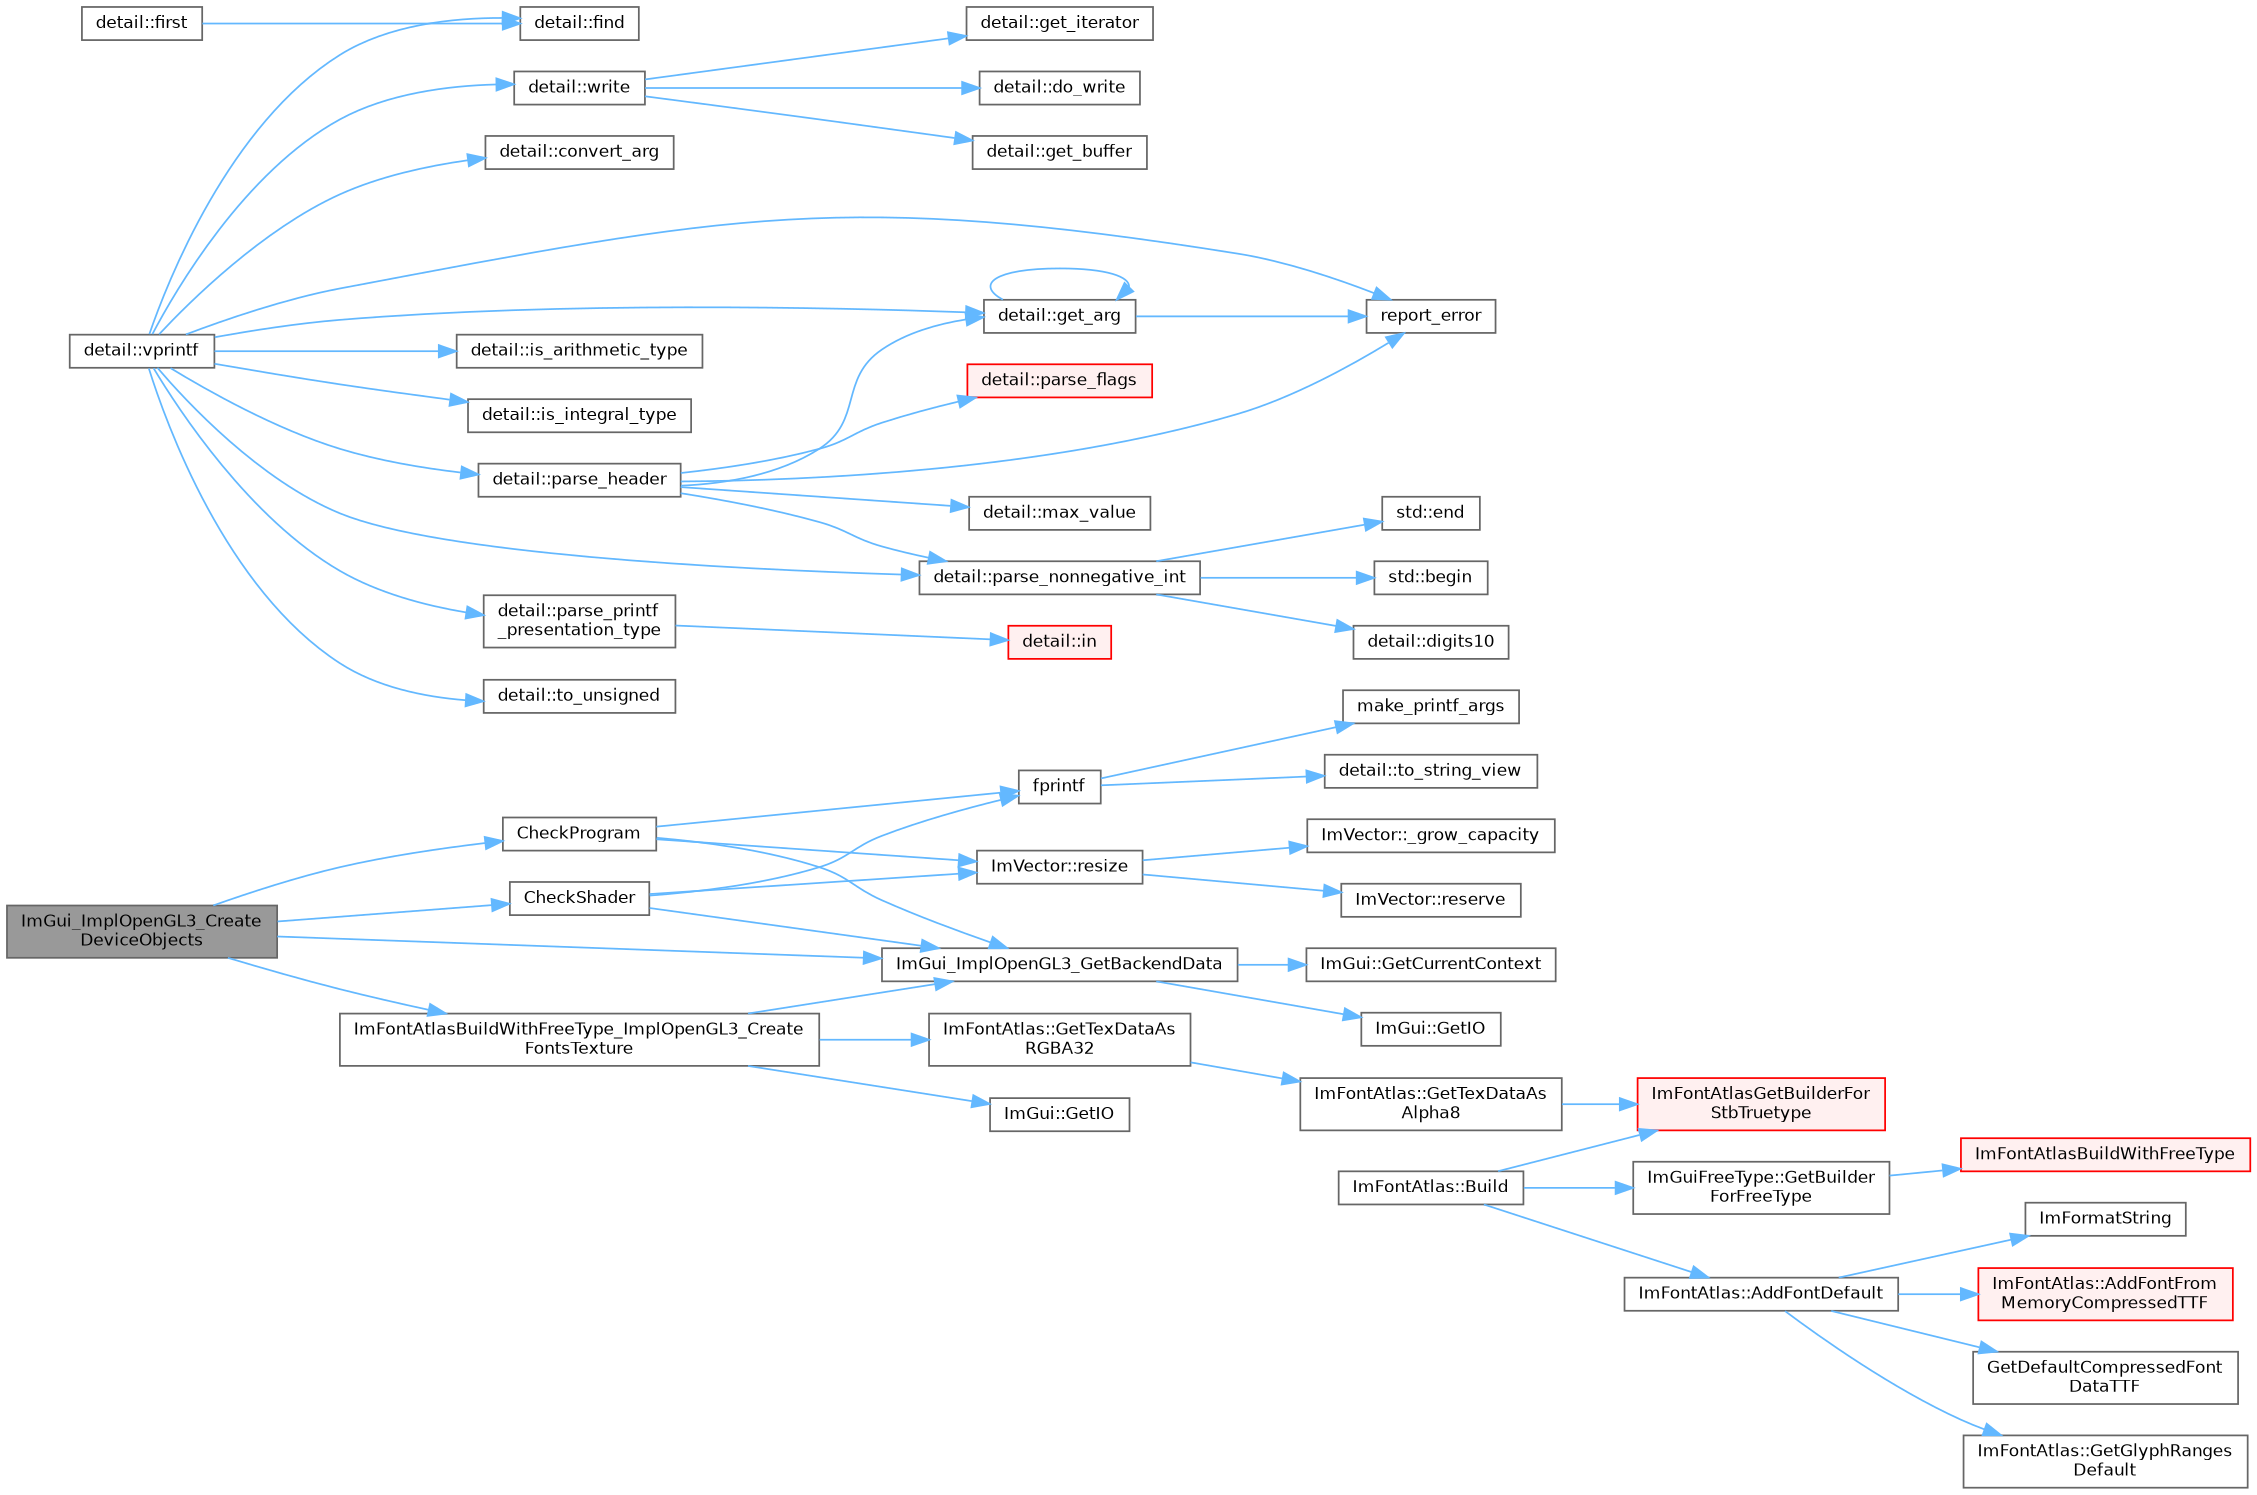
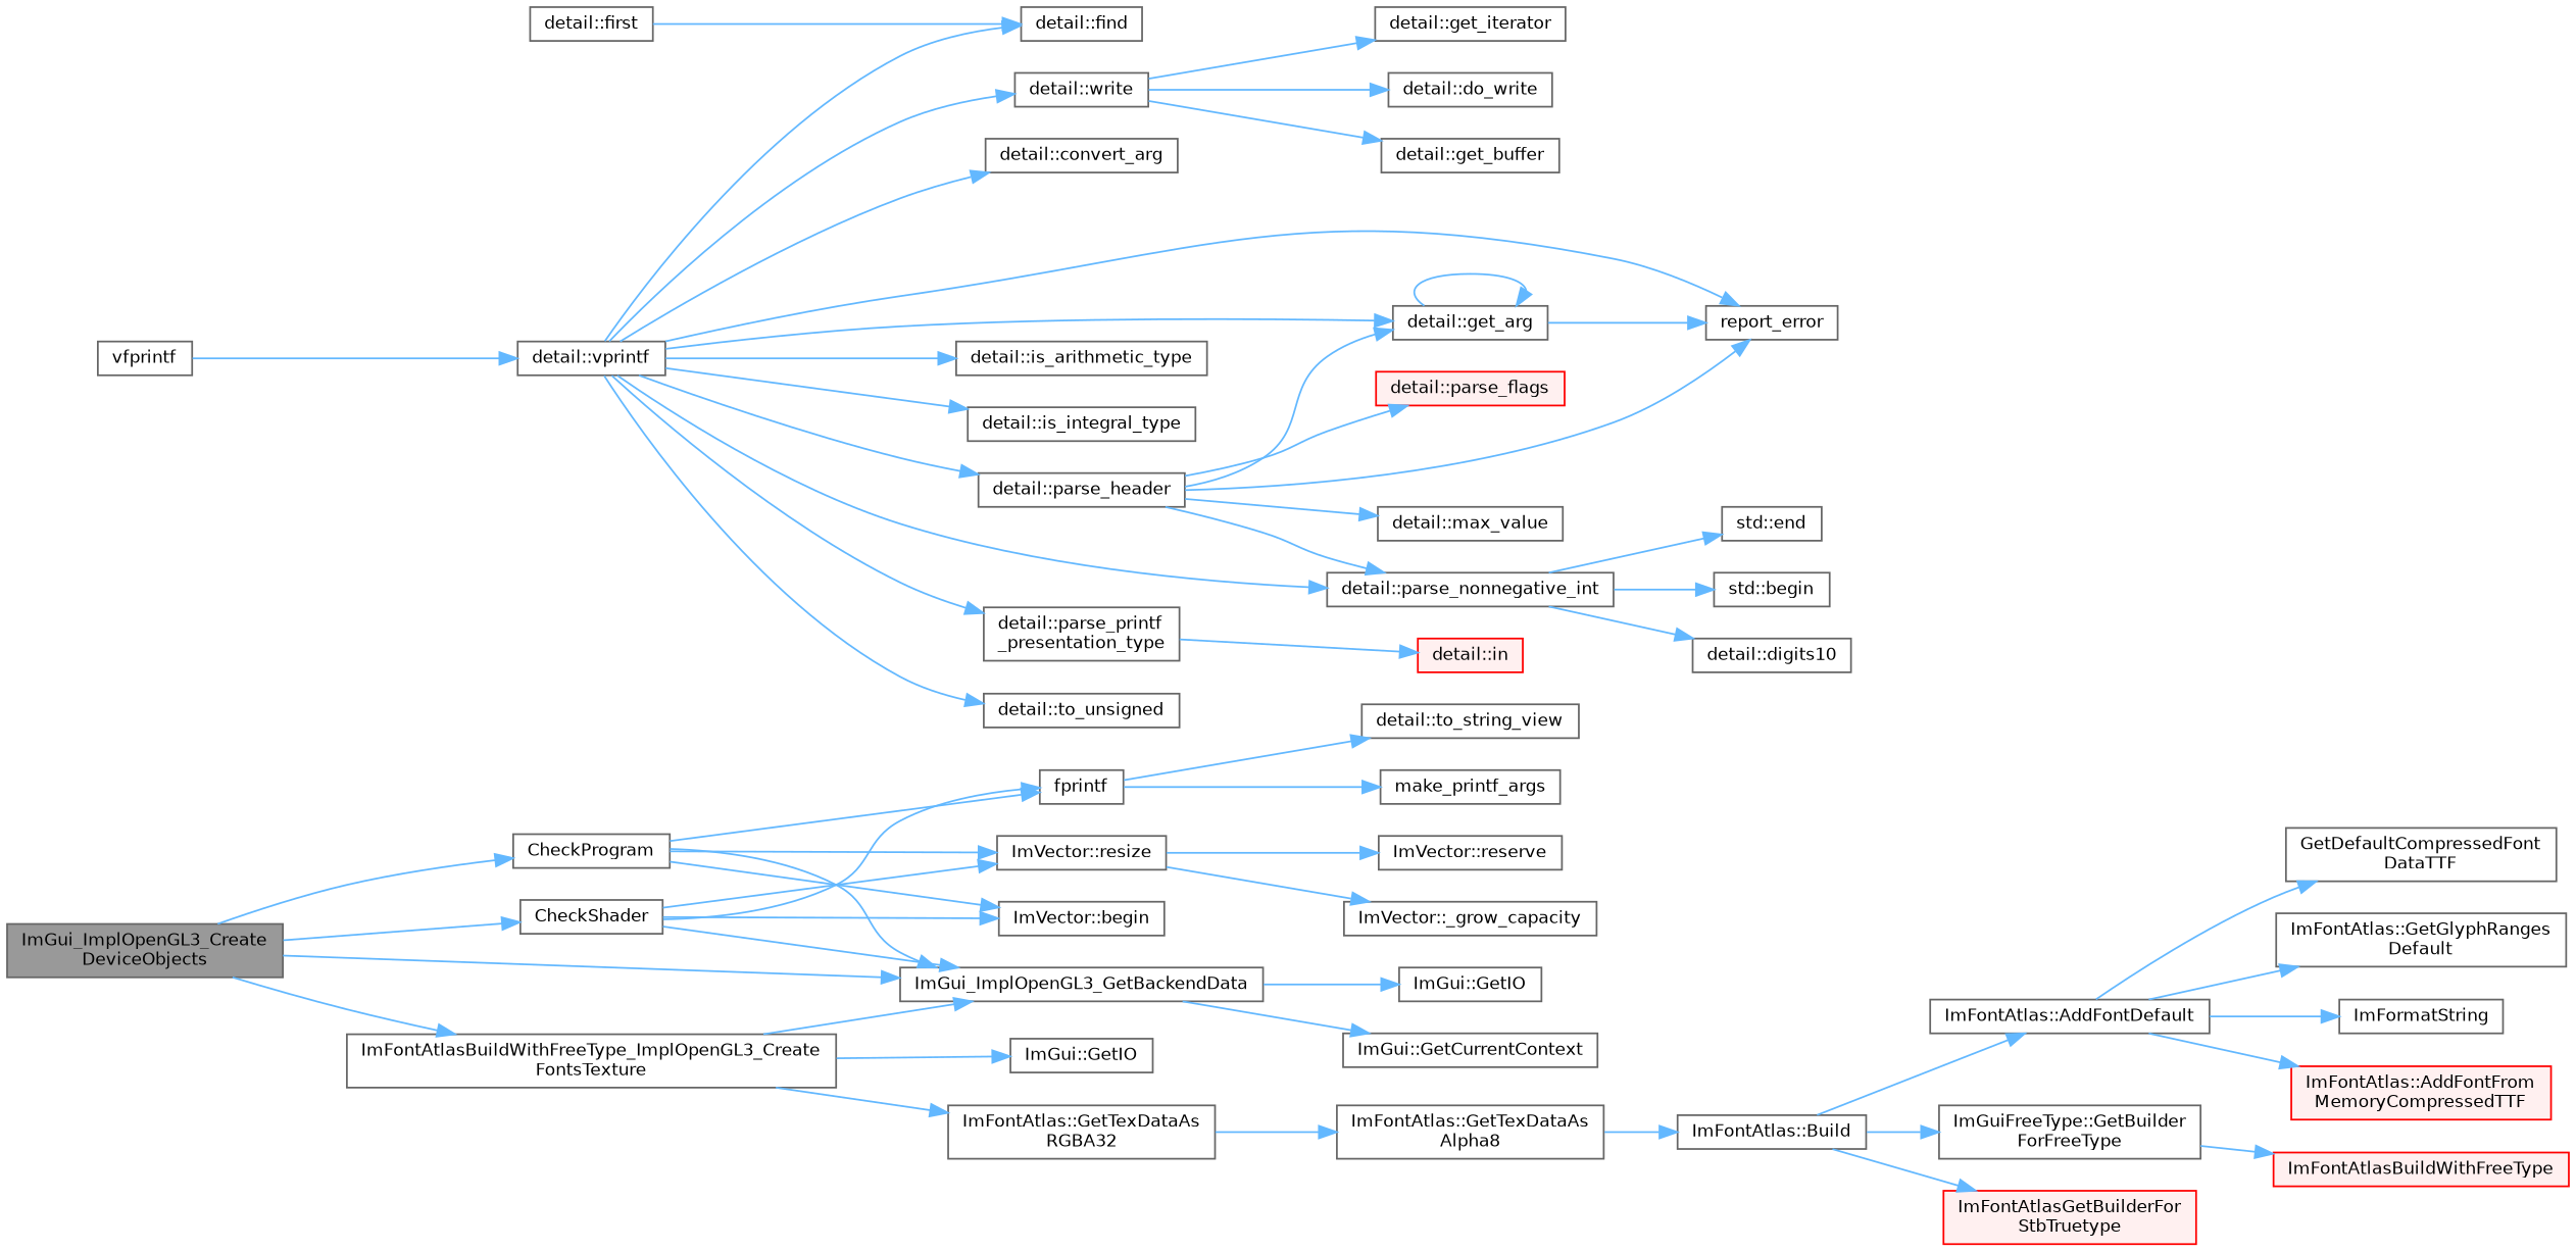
  digraph {
    rankdir=LR
    node [color=grey40 fillcolor=white fontname=Helvetica fontsize=10 shape=box style=filled]
    edge [color=steelblue1 fontname=Helvetica fontsize=10 labelfontname=Helvetica labelfontsize=10 style=solid]
    n1 [color=gray40 fillcolor=grey60 fontcolor=black height=0.2 label="ImGui_ImplOpenGL3_Create\lDeviceObjects" width=0.4]
    n2 [height=0.2 label=CheckProgram width=0.4]
    n3 [height=0.2 label=ImGui_ImplOpenGL3_GetBackendData width=0.4]
    n4 [height=0.2 label=CheckShader width=0.4]
    n5 [height=0.2 label="ImFontAtlasBuildWithFreeType_ImplOpenGL3_Create\lFontsTexture" width=0.4]
+   n6 [height=0.2 label="ImVector::begin" width=0.4]
    n7 [height=0.2 label=fprintf width=0.4]
    n8 [height=0.2 label="ImVector::resize" width=0.4]
    n9 [height=0.2 label="ImGui::GetCurrentContext" width=0.4]
    n10 [height=0.2 label="ImGui::GetIO" width=0.4]
    n11 [height=0.2 label="ImGui::GetIO" width=0.4]
    n12 [height=0.2 label="ImFontAtlas::GetTexDataAs\lRGBA32" width=0.4]
    n13 [height=0.2 label=make_printf_args width=0.4]
    n14 [height=0.2 label="detail::to_string_view" width=0.4]
    n15 [height=0.2 label="ImVector::_grow_capacity" width=0.4]
    n16 [height=0.2 label="ImVector::reserve" width=0.4]
+   n17 [height=0.2 label=vfprintf width=0.4]
    n18 [height=0.2 label="detail::vprintf" width=0.4]
    n19 [height=0.2 label="detail::convert_arg" width=0.4]
    n20 [height=0.2 label="detail::find" width=0.4]
    n21 [height=0.2 label="detail::get_arg" width=0.4]
    n22 [height=0.2 label=report_error width=0.4]
    n23 [height=0.2 label="detail::is_arithmetic_type" width=0.4]
    n24 [height=0.2 label="detail::is_integral_type" width=0.4]
    n25 [height=0.2 label="detail::parse_header" width=0.4]
    n26 [height=0.2 label="detail::parse_nonnegative_int" width=0.4]
    n27 [height=0.2 label="detail::parse_printf\l_presentation_type" width=0.4]
    n28 [height=0.2 label="detail::to_unsigned" width=0.4]
    n29 [height=0.2 label="detail::write" width=0.4]
    n30 [height=0.2 label="detail::max_value" width=0.4]
    n31 [color=red fillcolor="#FFF0F0" height=0.2 label="detail::parse_flags" width=0.4]
    n32 [height=0.2 label="std::begin" width=0.4]
    n33 [height=0.2 label="detail::digits10" width=0.4]
    n34 [height=0.2 label="std::end" width=0.4]
    n35 [color=red fillcolor="#FFF0F0" height=0.2 label="detail::in" width=0.4]
    n36 [height=0.2 label="detail::do_write" width=0.4]
    n37 [height=0.2 label="detail::get_buffer" width=0.4]
    n38 [height=0.2 label="detail::get_iterator" width=0.4]
    n39 [height=0.2 label="detail::first" width=0.4]
    n40 [height=0.2 label="ImFontAtlas::GetTexDataAs\lAlpha8" width=0.4]
    n41 [height=0.2 label="ImFontAtlas::Build" width=0.4]
    n42 [height=0.2 label="ImFontAtlas::AddFontDefault" width=0.4]
    n43 [height=0.2 label="ImGuiFreeType::GetBuilder\lForFreeType" width=0.4]
    n44 [color=red fillcolor="#FFF0F0" height=0.2 label="ImFontAtlasGetBuilderFor\lStbTruetype" width=0.4]
    n45 [color=red fillcolor="#FFF0F0" height=0.2 label="ImFontAtlas::AddFontFrom\lMemoryCompressedTTF" width=0.4]
    n46 [height=0.2 label="GetDefaultCompressedFont\lDataTTF" width=0.4]
    n47 [height=0.2 label="ImFontAtlas::GetGlyphRanges\lDefault" width=0.4]
    n48 [height=0.2 label=ImFormatString width=0.4]
    n49 [color=red fillcolor="#FFF0F0" height=0.2 label=ImFontAtlasBuildWithFreeType width=0.4]
    n1 -> n2
    n1 -> n3
    n1 -> n4
    n1 -> n5
    n2 -> n3
+   n2 -> n6
    n2 -> n7
    n2 -> n8
    n3 -> n9
    n3 -> n10
    n4 -> n3
+   n4 -> n6
    n4 -> n7
    n4 -> n8
    n5 -> n3
    n5 -> n11
    n5 -> n12
    n7 -> n13
    n7 -> n14
    n8 -> n15
    n8 -> n16
    n12 -> n40
+   n17 -> n18
    n18 -> n19
    n18 -> n20
    n18 -> n21
    n18 -> n22
    n18 -> n23
    n18 -> n24
    n18 -> n25
    n18 -> n26
    n18 -> n27
    n18 -> n28
    n18 -> n29
    n21 -> n21
    n21 -> n22
    n25 -> n21
    n25 -> n22
    n25 -> n26
    n25 -> n30
    n25 -> n31
    n26 -> n32
    n26 -> n33
    n26 -> n34
    n27 -> n35
    n29 -> n36
    n29 -> n37
    n29 -> n38
    n39 -> n20
-   n40 -> n44
+   n40 -> n41
    n41 -> n42
    n41 -> n43
    n41 -> n44
    n42 -> n45
    n42 -> n46
    n42 -> n47
    n42 -> n48
    n43 -> n49
  }
